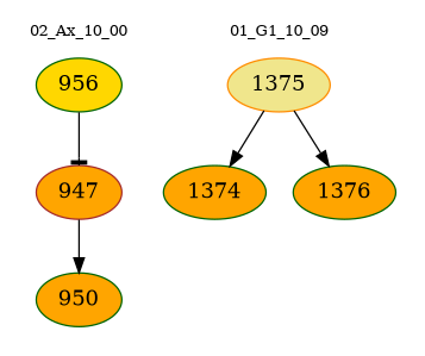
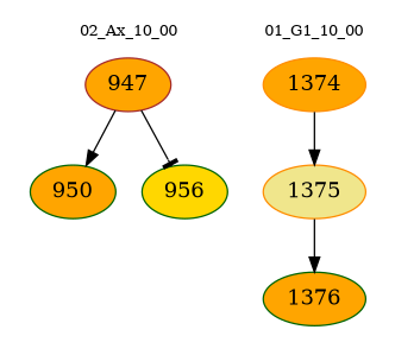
  digraph {
    node [color=darkgreen fillcolor=orange style=filled]
    edge [arrowhead=normal color=black style=solid]
    n1 [color=brown label=947]
    n2 [label=950]
    n3 [fillcolor=gold label=956]
    n4 [color=darkorange fillcolor=khaki label=1375]
-   n5 [label=1374]
+   n5 [color=darkorange label=1374]
    n6 [label=1376]
    subgraph cluster_1 {
      color=white
      fontsize=10
      label="02_Ax_10_00"
      n1
      n2
      n3
    }
    subgraph cluster_2 {
      color=white
      fontsize=10
-     label="01_G1_10_09"
+     label="01_G1_10_00"
      n4
      n5
      n6
    }
    n1 -> n2
-   n3 -> n1 [arrowhead=tee]
-   n4 -> n5
+   n1 -> n3 [arrowhead=tee]
+   n5 -> n4
    n4 -> n6
  }
